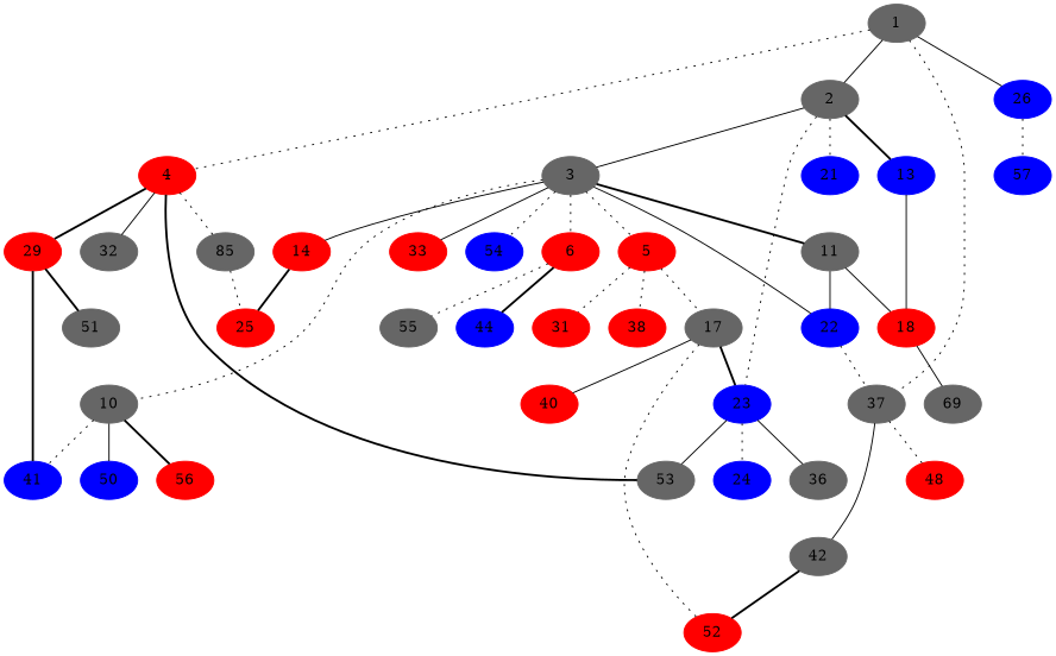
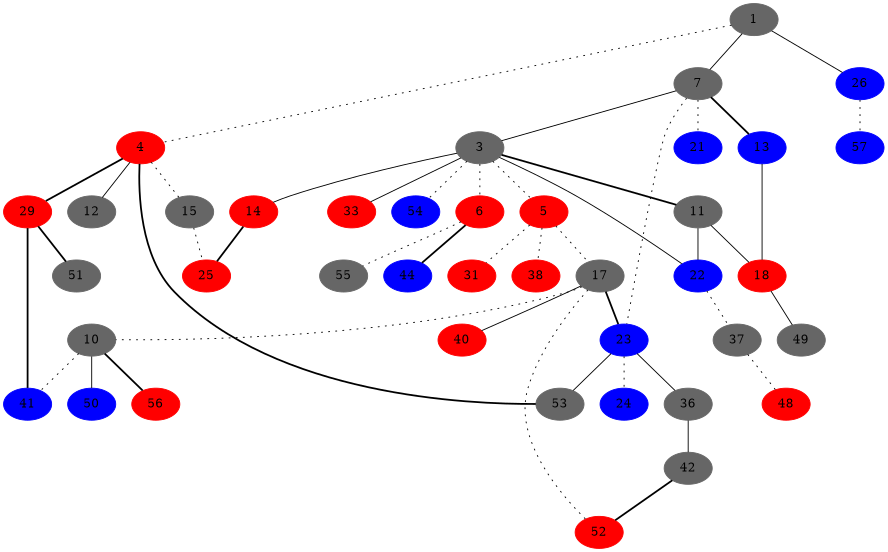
  graph {
    node [color=gray40 style=filled]
    edge [style=dotted]
-   2 [super="+7"]
+   2 [super="+7" label=7]
    3 [super="+8"]
    13 [color=blue]
    21 [color=blue]
    23 [color=blue super="+30"]
    1
    4 [color=red super="+16"]
    26 [color=blue super="+43"]
    37 [super="+39"]
-   12 [label=32]
-   15 [super="+27" label=85]
+   12
+   15 [super="+27"]
    29 [color=red super="+47"]
    53
    57 [color=blue]
    42 [super="+46"]
    48 [color=red]
    5 [color=red super="+9"]
    6 [color=red super="+34"]
    10 [super="+20"]
    11 [super="+32"]
    14 [color=red super="+19"]
    22 [color=blue super="+45"]
    33 [color=red]
    54 [color=blue]
    18 [color=red super="+35"]
    24 [color=blue]
    36
    17 [super="+28"]
    31 [color=red]
    38 [color=red]
    44 [color=blue]
    55
    41 [color=blue]
    50 [color=blue]
    56 [color=red]
    25 [color=red]
    51
    40 [color=red]
    52 [color=red]
-   49 [label=69]
+   49
    2 -- 3 [style=solid]
    2 -- 13 [style=bold]
    2 -- 21
    2 -- 23
    3 -- 5
    3 -- 6
-   3 -- 10
+   17 -- 10
    3 -- 11 [style=bold]
    3 -- 14 [style=solid]
    3 -- 22 [style=solid]
    3 -- 33 [style=solid]
    3 -- 54
    13 -- 18 [style=solid]
    23 -- 53 [style=solid]
    23 -- 24
    23 -- 36 [style=solid]
    1 -- 2 [style=solid]
    1 -- 4
    1 -- 26 [style=solid]
-   1 -- 37
    4 -- 12 [style=solid]
    4 -- 15
    4 -- 29 [style=bold]
    4 -- 53 [style=bold]
    26 -- 57
-   37 -- 42 [style=solid]
+   36 -- 42 [style=solid]
    37 -- 48
    15 -- 25
    29 -- 41 [style=bold]
    29 -- 51 [style=bold]
    42 -- 52 [style=bold]
    5 -- 17
    5 -- 31
    5 -- 38
    6 -- 44 [style=bold]
    6 -- 55
    10 -- 41
    10 -- 50 [style=solid]
    10 -- 56 [style=bold]
    11 -- 22 [style=solid]
    11 -- 18 [style=solid]
    14 -- 25 [style=bold]
    22 -- 37
    18 -- 49 [style=solid]
    17 -- 23 [style=bold]
    17 -- 40 [style=solid]
    17 -- 52
  }
